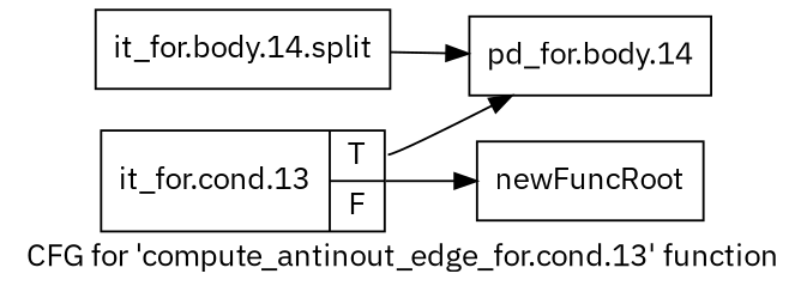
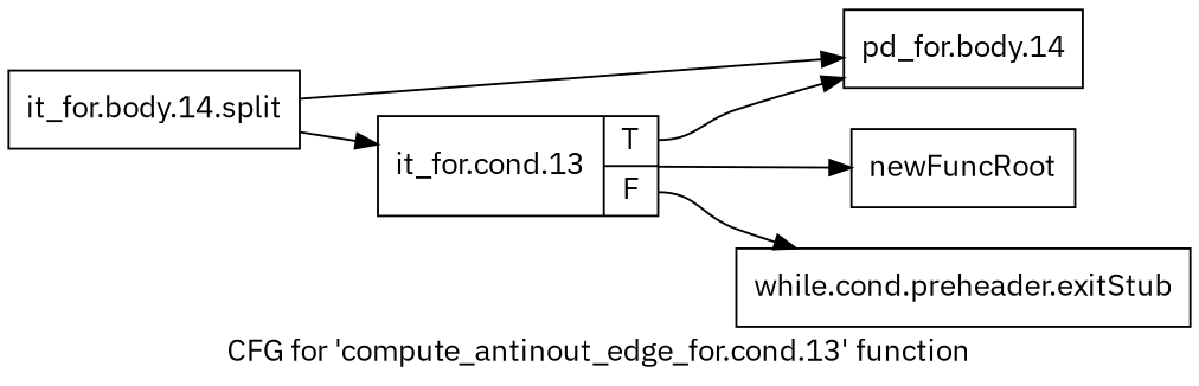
  digraph {
    fontname="IBM Plex Sans"
    label="CFG for 'compute_antinout_edge_for.cond.13' function"
    rankdir=LR
    node [fontname="IBM Plex Sans" shape=record]
    edge [fontname="IBM Plex Sans"]
    n1 [label="{newFuncRoot}"]
    n2 [label="{it_for.cond.13|{<s0>T|<s1>F}}"]
+   n3 [label="{while.cond.preheader.exitStub}"]
    n4 [label="{pd_for.body.14}"]
    n5 [label="{it_for.body.14.split}"]
    n2 -> n1
+   n2 -> n3 [tailport=s1]
    n2 -> n4 [tailport=s0]
+   n5 -> n2
    n5 -> n4
  }
